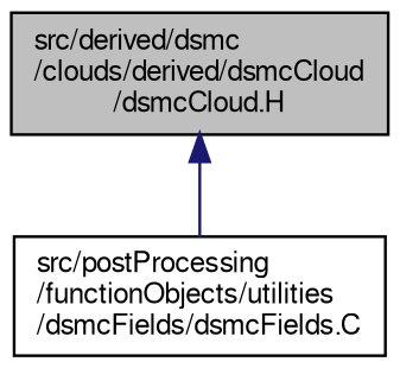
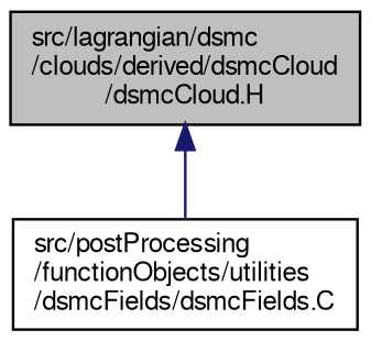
  digraph {
    node [color=black fontname=FreeSans fontsize=10 shape=record]
-   n1 [fillcolor=grey75 fontcolor=black height=0.2 label="src/derived/dsmc\l/clouds/derived/dsmcCloud\l/dsmcCloud.H" style=filled width=0.4]
+   n1 [fillcolor=grey75 fontcolor=black height=0.2 label="src/lagrangian/dsmc\l/clouds/derived/dsmcCloud\l/dsmcCloud.H" style=filled width=0.4]
    n2 [height=0.2 label="src/postProcessing\l/functionObjects/utilities\l/dsmcFields/dsmcFields.C" width=0.4]
    n1 -> n2 [color=midnightblue dir=back fontname=FreeSans fontsize=10 labelfontname=FreeSans labelfontsize=10 style=solid]
  }
